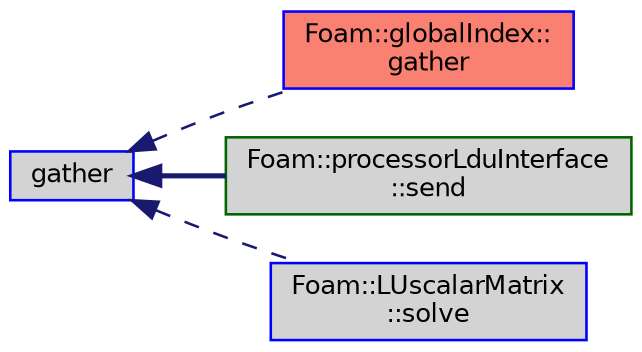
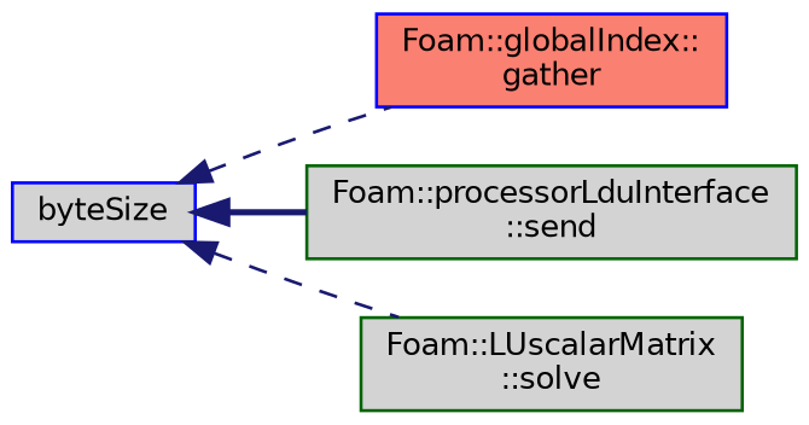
  digraph {
    rankdir=LR
    node [color=blue fillcolor=lightgrey fontname=Helvetica fontsize=10 shape=record style=filled]
    edge [color=midnightblue dir=back fontname=Helvetica fontsize=10 labelfontname=Helvetica labelfontsize=10 style=dashed]
-   n1 [fontcolor=black height=0.2 label=gather width=0.4]
+   n1 [fontcolor=black height=0.2 label=byteSize width=0.4]
    n2 [fillcolor=salmon height=0.2 label="Foam::globalIndex::\lgather" width=0.4]
    n3 [color=darkgreen height=0.2 label="Foam::processorLduInterface\l::send" width=0.4]
-   n4 [height=0.2 label="Foam::LUscalarMatrix\l::solve" width=0.4]
+   n4 [color=darkgreen height=0.2 label="Foam::LUscalarMatrix\l::solve" width=0.4]
    n1 -> n2
    n1 -> n3 [style=bold]
    n1 -> n4
  }
